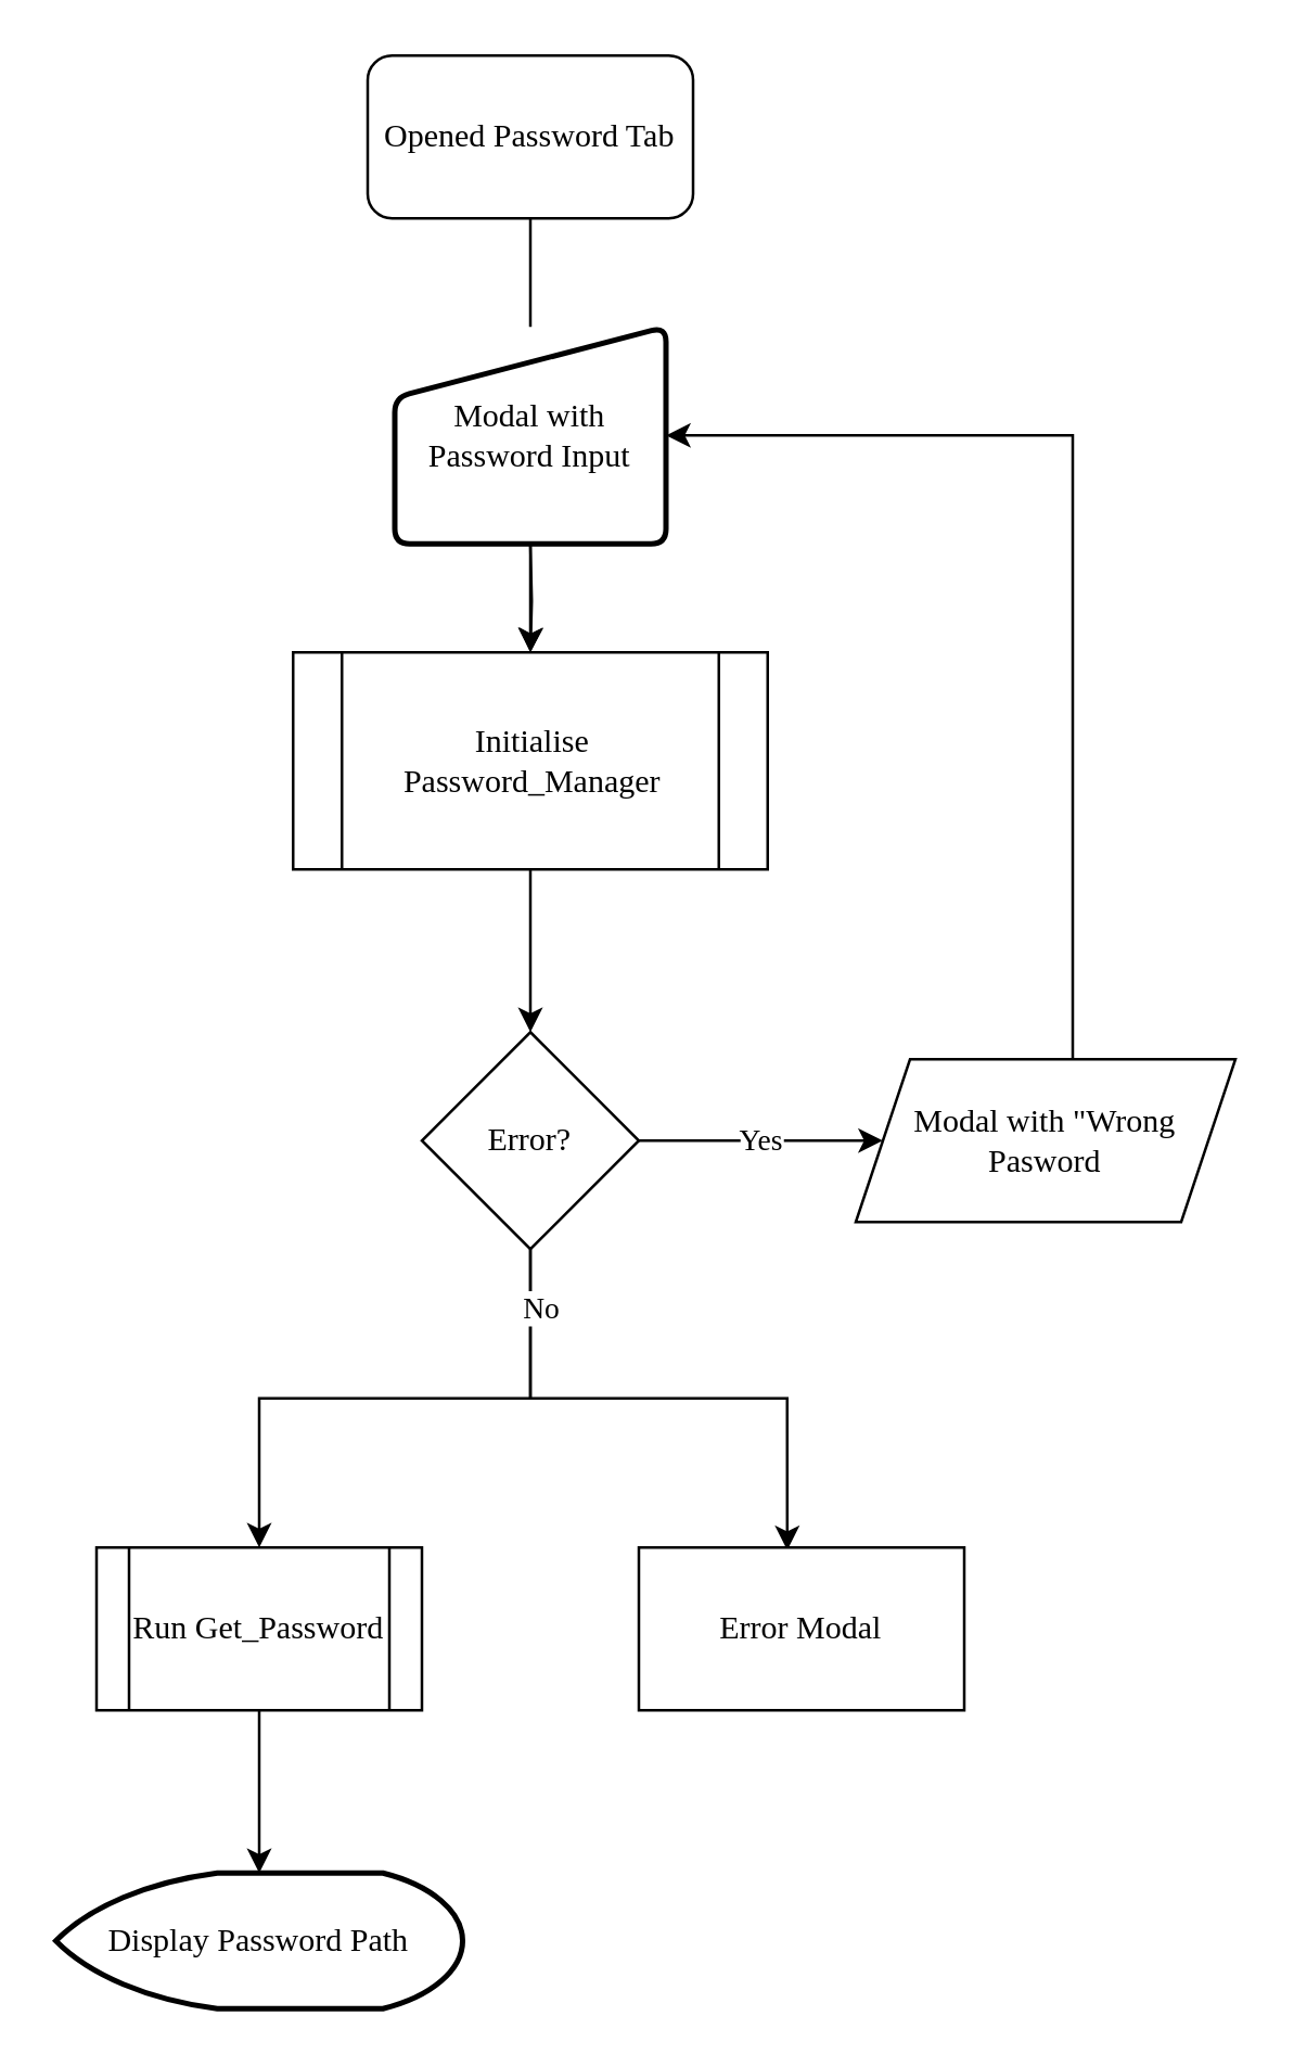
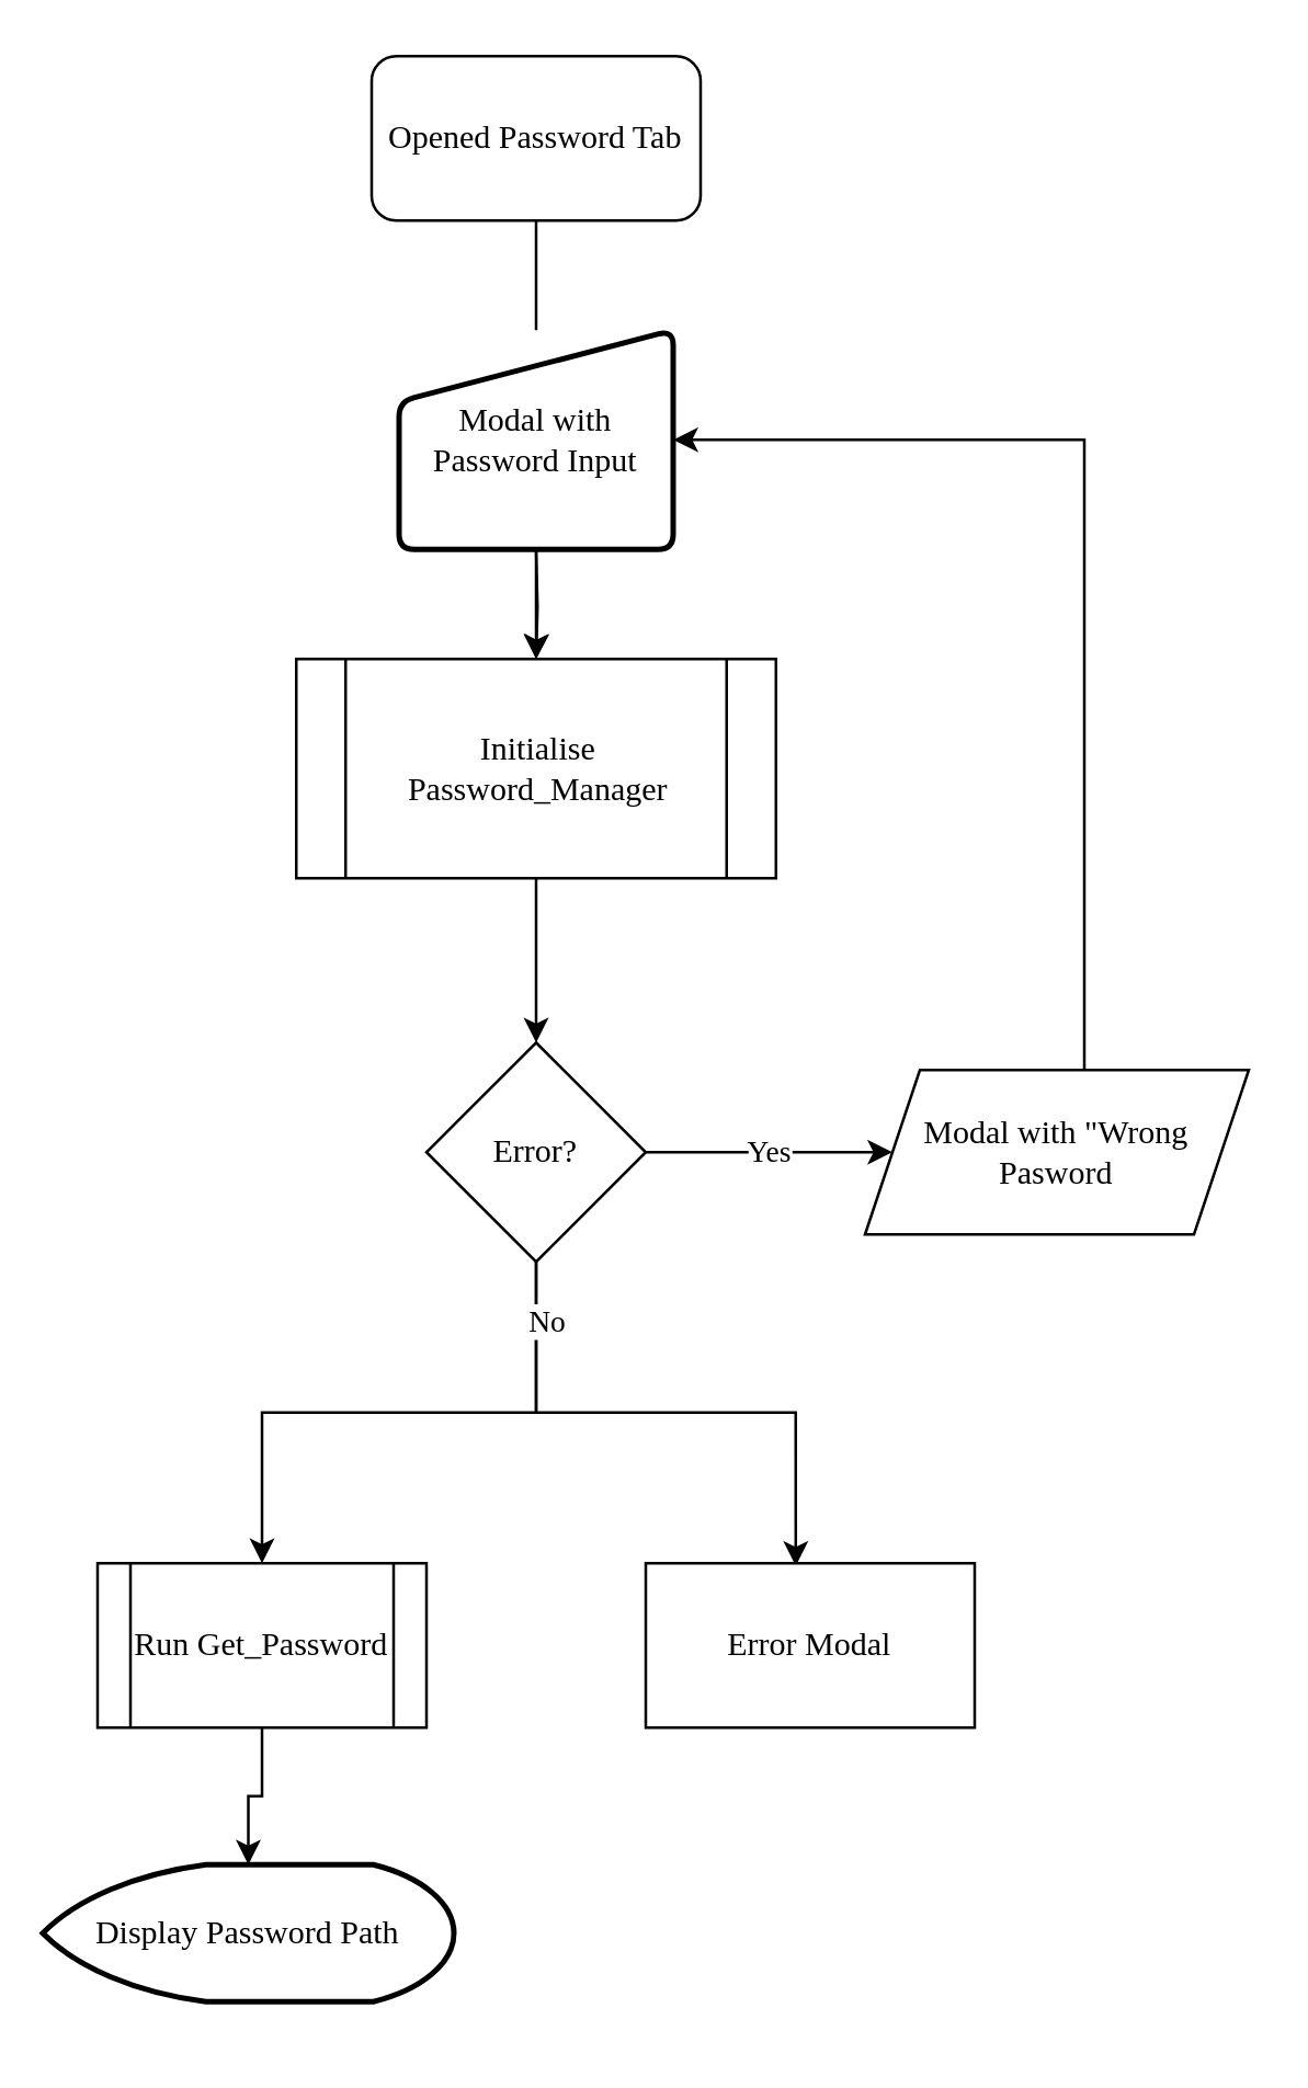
  <mxCell id="0" />
  <mxCell id="1" parent="0" />
  <mxCell id="2" style="edgeStyle=orthogonalEdgeStyle;rounded=0;orthogonalLoop=1;jettySize=auto;html=1;exitX=0.5;exitY=1;exitDx=0;exitDy=0;entryX=0.5;entryY=0;entryDx=0;entryDy=0;fontFamily=Comic Sans MS;endArrow=none;" parent="1" source="3" target="13" edge="1"><mxGeometry relative="1" as="geometry"><mxPoint x="195" y="130" as="targetPoint" /></mxGeometry></mxCell>
  <mxCell id="3" value="Opened Password Tab" style="rounded=1;whiteSpace=wrap;html=1;fontFamily=Comic Sans MS;" parent="1" vertex="1"><mxGeometry x="135" y="20" width="120" height="60" as="geometry" /></mxCell>
  <mxCell id="4" style="edgeStyle=orthogonalEdgeStyle;rounded=0;orthogonalLoop=1;jettySize=auto;html=1;exitX=0.5;exitY=1;exitDx=0;exitDy=0;entryX=0.5;entryY=0;entryDx=0;entryDy=0;fontFamily=Comic Sans MS;" parent="1" target="6" edge="1"><mxGeometry relative="1" as="geometry"><mxPoint x="195" y="200" as="sourcePoint" /></mxGeometry></mxCell>
  <mxCell id="5" style="edgeStyle=orthogonalEdgeStyle;rounded=0;orthogonalLoop=1;jettySize=auto;html=1;exitX=0.5;exitY=1;exitDx=0;exitDy=0;entryX=0.5;entryY=0;entryDx=0;entryDy=0;fontFamily=Comic Sans MS;" parent="1" source="6" target="11" edge="1"><mxGeometry relative="1" as="geometry" /></mxCell>
  <mxCell id="6" value="Initialise Password_Manager" style="shape=process;whiteSpace=wrap;html=1;backgroundOutline=1;fontFamily=Comic Sans MS;" parent="1" vertex="1"><mxGeometry x="107.5" y="240" width="175" height="80" as="geometry" /></mxCell>
  <mxCell id="7" value="Yes" style="edgeStyle=orthogonalEdgeStyle;rounded=0;orthogonalLoop=1;jettySize=auto;html=1;exitX=1;exitY=0.5;exitDx=0;exitDy=0;entryX=0;entryY=0.5;entryDx=0;entryDy=0;fontFamily=Comic Sans MS;" parent="1" source="11" target="15" edge="1"><mxGeometry relative="1" as="geometry"><mxPoint x="315" y="420" as="targetPoint" /></mxGeometry></mxCell>
  <mxCell id="8" value="" style="edgeStyle=orthogonalEdgeStyle;rounded=0;orthogonalLoop=1;jettySize=auto;html=1;fontFamily=Comic Sans MS;" parent="1" source="11" target="17" edge="1"><mxGeometry relative="1" as="geometry" /></mxCell>
  <mxCell id="9" style="edgeStyle=orthogonalEdgeStyle;rounded=0;orthogonalLoop=1;jettySize=auto;html=1;exitX=0.5;exitY=1;exitDx=0;exitDy=0;entryX=0.456;entryY=0.017;entryDx=0;entryDy=0;entryPerimeter=0;fontFamily=Comic Sans MS;" parent="1" source="11" target="18" edge="1"><mxGeometry relative="1" as="geometry" /></mxCell>
  <mxCell id="10" value="No" style="edgeLabel;html=1;align=center;verticalAlign=middle;resizable=0;points=[];fontFamily=Comic Sans MS;" parent="9" vertex="1" connectable="0"><mxGeometry x="-0.796" y="3" relative="1" as="geometry"><mxPoint as="offset" /></mxGeometry></mxCell>
  <mxCell id="11" value="Error?" style="rhombus;whiteSpace=wrap;html=1;fontFamily=Comic Sans MS;" parent="1" vertex="1"><mxGeometry x="155" y="380" width="80" height="80" as="geometry" /></mxCell>
  <mxCell id="12" value="" style="edgeStyle=orthogonalEdgeStyle;rounded=0;orthogonalLoop=1;jettySize=auto;html=1;fontFamily=Comic Sans MS;" parent="1" source="13" target="6" edge="1"><mxGeometry relative="1" as="geometry" /></mxCell>
  <mxCell id="13" value="Modal with Password Input" style="html=1;strokeWidth=2;shape=manualInput;whiteSpace=wrap;rounded=1;size=26;arcSize=11;fontFamily=Comic Sans MS;" parent="1" vertex="1"><mxGeometry x="145" y="120" width="100" height="80" as="geometry" /></mxCell>
  <mxCell id="14" style="edgeStyle=orthogonalEdgeStyle;rounded=0;orthogonalLoop=1;jettySize=auto;html=1;entryX=1;entryY=0.5;entryDx=0;entryDy=0;fontFamily=Comic Sans MS;" parent="1" source="15" target="13" edge="1"><mxGeometry relative="1" as="geometry"><Array as="points"><mxPoint x="395" y="160" /></Array></mxGeometry></mxCell>
  <mxCell id="15" value="Modal with &quot;Wrong Pasword" style="shape=parallelogram;perimeter=parallelogramPerimeter;whiteSpace=wrap;html=1;fixedSize=1;fontFamily=Comic Sans MS;" parent="1" vertex="1"><mxGeometry x="315" y="390" width="140" height="60" as="geometry" /></mxCell>
  <mxCell id="16" value="" style="edgeStyle=orthogonalEdgeStyle;rounded=0;orthogonalLoop=1;jettySize=auto;html=1;fontFamily=Comic Sans MS;" parent="1" source="17" target="19" edge="1"><mxGeometry relative="1" as="geometry" /></mxCell>
  <mxCell id="17" value="Run Get_Password" style="shape=process;whiteSpace=wrap;html=1;backgroundOutline=1;fontFamily=Comic Sans MS;" parent="1" vertex="1"><mxGeometry x="35" y="570" width="120" height="60" as="geometry" /></mxCell>
  <mxCell id="18" value="Error Modal" style="rounded=0;whiteSpace=wrap;html=1;fontFamily=Comic Sans MS;" parent="1" vertex="1"><mxGeometry x="235" y="570" width="120" height="60" as="geometry" /></mxCell>
- <mxCell id="19" value="Display Password Path" style="strokeWidth=2;html=1;shape=mxgraph.flowchart.display;whiteSpace=wrap;fontFamily=Comic Sans MS;" parent="1" vertex="1"><mxGeometry x="20" y="690" width="150" height="50" as="geometry" /></mxCell>
+ <mxCell id="19" value="Display Password Path" style="strokeWidth=2;html=1;shape=mxgraph.flowchart.display;whiteSpace=wrap;fontFamily=Comic Sans MS;" parent="1" vertex="1"><mxGeometry x="15" y="680" width="150" height="50" as="geometry" /></mxCell>
